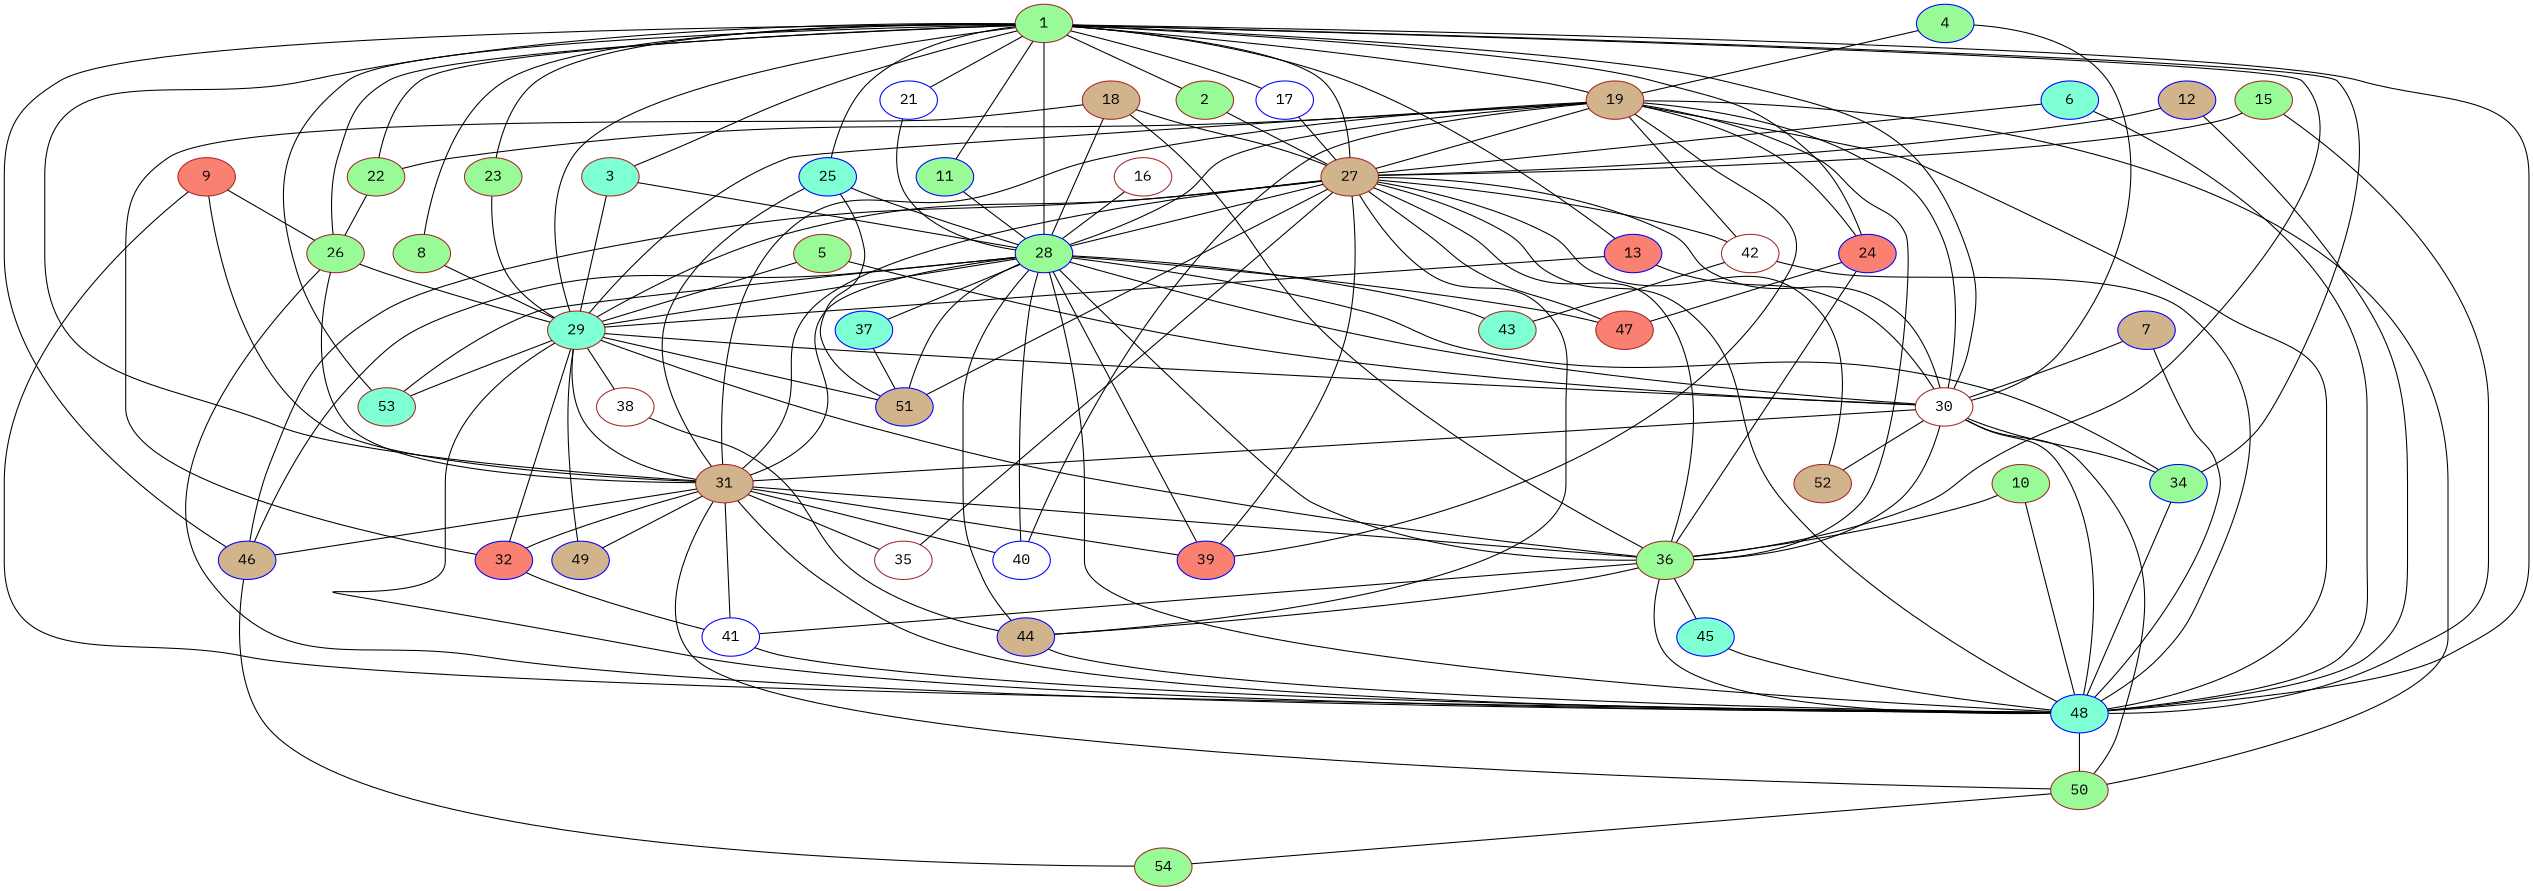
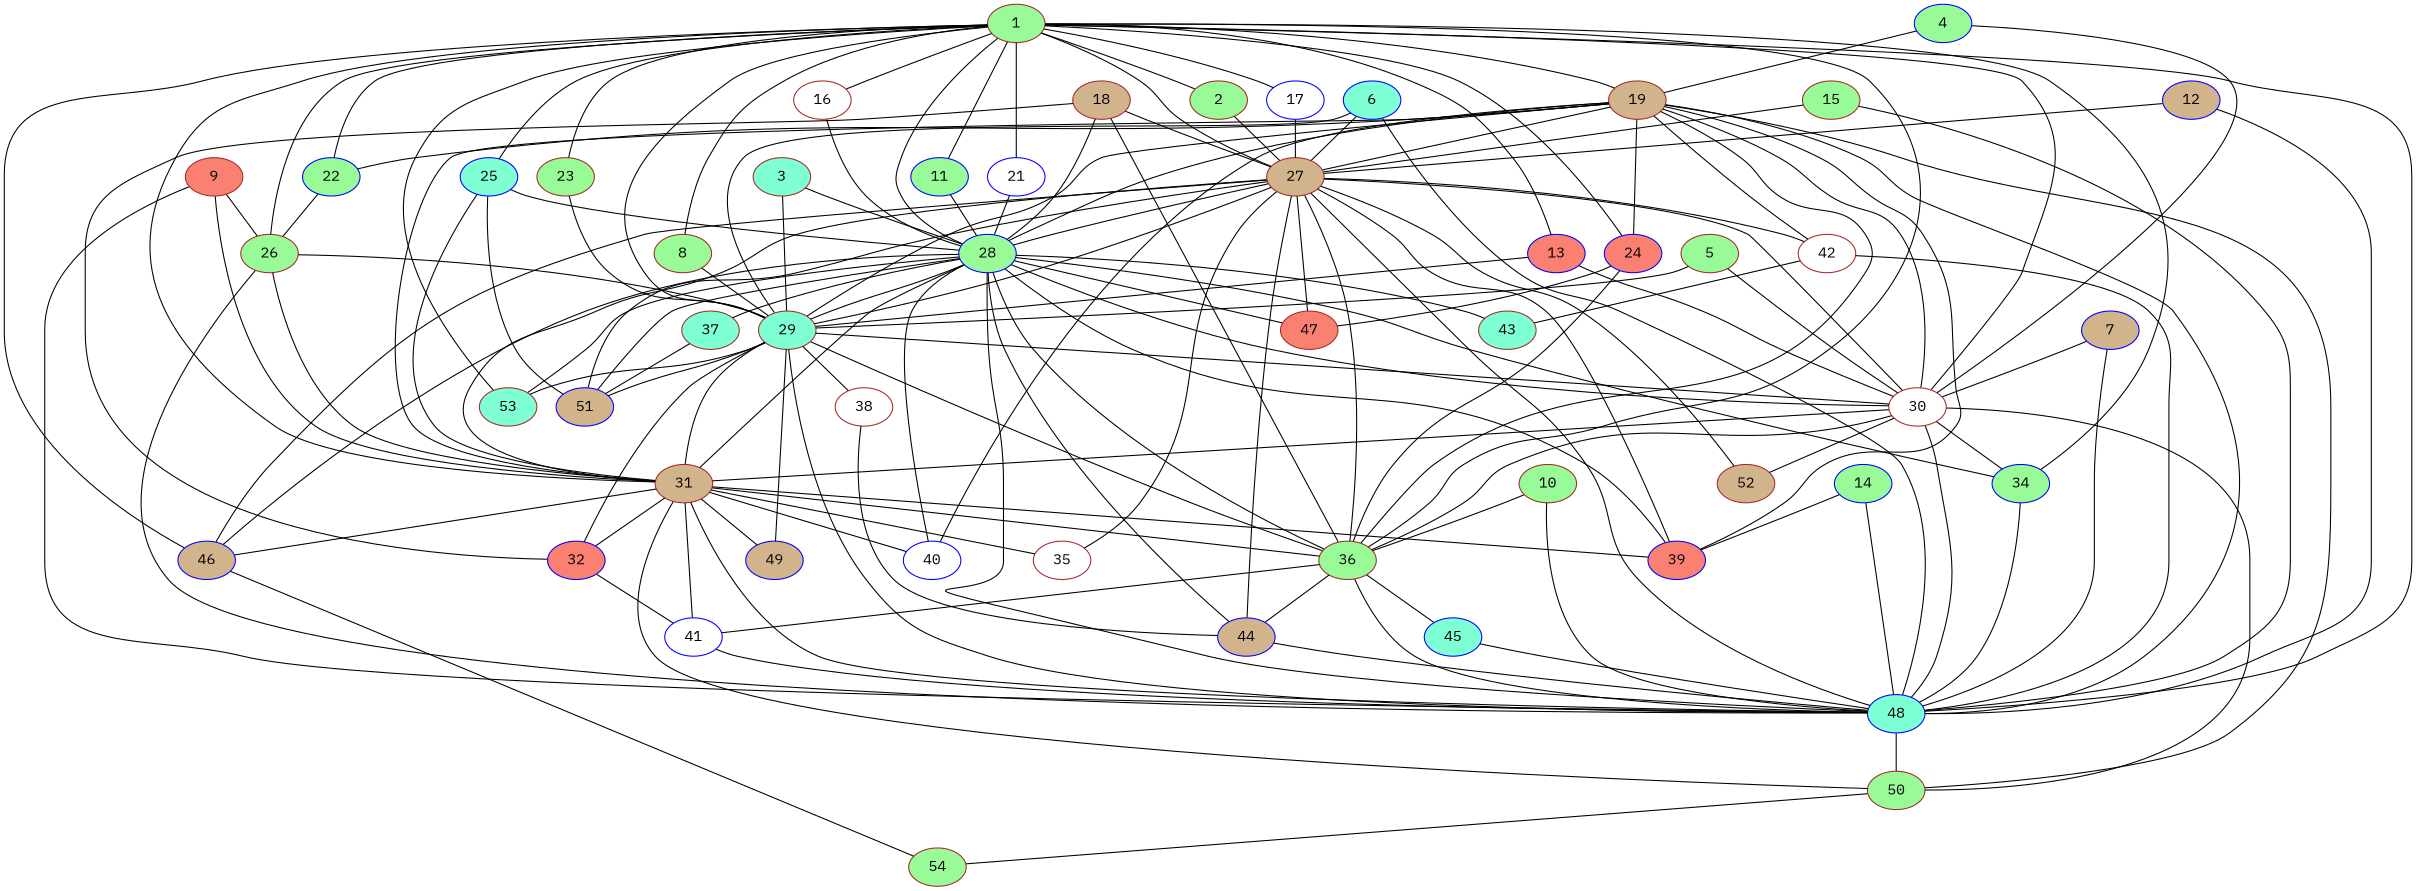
  graph {
    fontname="IBM Plex Mono"
    node [color=brown fillcolor=palegreen fontname="IBM Plex Mono" style=filled]
    edge [fontname="IBM Plex Mono" weight=1.0]
    1
    2
    8
    11 [color=blue]
    13 [color=blue fillcolor=salmon]
    16 [fillcolor=white]
    17 [color=blue fillcolor=white]
    19 [fillcolor=tan]
    21 [color=blue fillcolor=white]
-   22
+   22 [color=blue]
    23
    24 [color=blue fillcolor=salmon]
    25 [color=blue fillcolor=aquamarine]
    26
    27 [fillcolor=tan]
    28 [color=blue]
    29 [fillcolor=aquamarine]
    30 [fillcolor=white]
    31 [fillcolor=tan]
    34 [color=blue]
    36
    46 [color=blue fillcolor=tan]
    48 [color=blue fillcolor=aquamarine]
    53 [fillcolor=aquamarine]
    39 [color=blue fillcolor=salmon]
    40 [color=blue fillcolor=white]
    42 [fillcolor=white]
    50
    47 [fillcolor=salmon]
    51 [color=blue fillcolor=tan]
    35 [fillcolor=white]
    44 [color=blue fillcolor=tan]
    52 [fillcolor=tan]
-   37 [color=blue fillcolor=aquamarine]
+   37 [fillcolor=aquamarine]
    43 [fillcolor=aquamarine]
    32 [color=blue fillcolor=salmon]
    38 [fillcolor=white]
    49 [color=blue fillcolor=tan]
    41 [color=blue fillcolor=white]
    45 [color=blue fillcolor=aquamarine]
    54
    3 [fillcolor=aquamarine]
    4 [color=blue]
    5
    6 [color=blue fillcolor=aquamarine]
    7 [color=blue fillcolor=tan]
    9 [fillcolor=salmon]
    10
    12 [color=blue fillcolor=tan]
+   14 [color=blue]
    15
    18 [fillcolor=tan]
    1 -- 2
    1 -- 8
    1 -- 11
    1 -- 13
-   1 -- 3 [weight=2.0]
+   1 -- 16 [weight=2.0]
    1 -- 17
    1 -- 19 [weight=2.0]
    1 -- 21
    1 -- 22
    1 -- 23
    1 -- 24
    1 -- 25
    1 -- 26
    1 -- 27 [weight=2.0]
    1 -- 28 [weight=2.0]
    1 -- 29 [weight=2.0]
    1 -- 30 [weight=2.0]
    1 -- 31 [weight=2.0]
    1 -- 34
    1 -- 36 [weight=2.0]
    1 -- 46
    1 -- 48 [weight=3.0]
    1 -- 53
    2 -- 27
    8 -- 29
    11 -- 28
    13 -- 29
    13 -- 30
    16 -- 28
    17 -- 27
    19 -- 22
    19 -- 24
    19 -- 27
    19 -- 28
    19 -- 29
    19 -- 30
    19 -- 31
    19 -- 36
    19 -- 48
    19 -- 39
    19 -- 40
    19 -- 42
    19 -- 50
    21 -- 28
    22 -- 26
    23 -- 29
    24 -- 36
    24 -- 47
    25 -- 28
    25 -- 31
    25 -- 51
    26 -- 29
    26 -- 31
    26 -- 48 [weight=2.0]
    27 -- 28 [weight=2.0]
    27 -- 29 [weight=2.0]
    27 -- 30
    27 -- 31
    27 -- 36
    27 -- 46 [weight=2.0]
    27 -- 48 [weight=2.0]
    27 -- 39
    27 -- 42
    27 -- 47
    27 -- 51
    27 -- 35
    27 -- 44
    27 -- 52
    28 -- 29 [weight=2.0]
    28 -- 30
    28 -- 31 [weight=2.0]
    28 -- 34
    28 -- 36 [weight=2.0]
    28 -- 46
    28 -- 48
    28 -- 53
    28 -- 39 [weight=2.0]
    28 -- 40
    28 -- 47 [weight=3.0]
    28 -- 51 [weight=2.0]
    28 -- 44
    28 -- 37
    28 -- 43
    29 -- 30
    29 -- 31 [weight=2.0]
    29 -- 36
    29 -- 48
    29 -- 53 [weight=2.0]
    29 -- 51
    29 -- 32
    29 -- 38
    29 -- 49
    30 -- 31 [weight=2.0]
    30 -- 34
    30 -- 36
    30 -- 48 [weight=2.0]
    30 -- 50
    30 -- 52
    31 -- 36
    31 -- 46
    31 -- 48
    31 -- 39
    31 -- 40
    31 -- 50
    31 -- 35
    31 -- 32
    31 -- 49
    31 -- 41
    34 -- 48 [weight=2.0]
    36 -- 48
    36 -- 44
    36 -- 41
    36 -- 45
    46 -- 54
    48 -- 50
    42 -- 48 [weight=2.0]
    42 -- 43
    50 -- 54
    44 -- 48
    37 -- 51
    32 -- 41
    38 -- 44
    41 -- 48
    45 -- 48
    3 -- 28
    3 -- 29
    4 -- 19
    4 -- 30
    5 -- 29
    5 -- 30
    6 -- 27
+   6 -- 29
    6 -- 48
    7 -- 30
    7 -- 48
    9 -- 26
    9 -- 31 [weight=3.0]
    9 -- 48
    10 -- 36
    10 -- 48
    12 -- 27
    12 -- 48
+   14 -- 48
+   14 -- 39
    15 -- 27
    15 -- 48
    18 -- 27
    18 -- 28
    18 -- 36
    18 -- 32
  }
